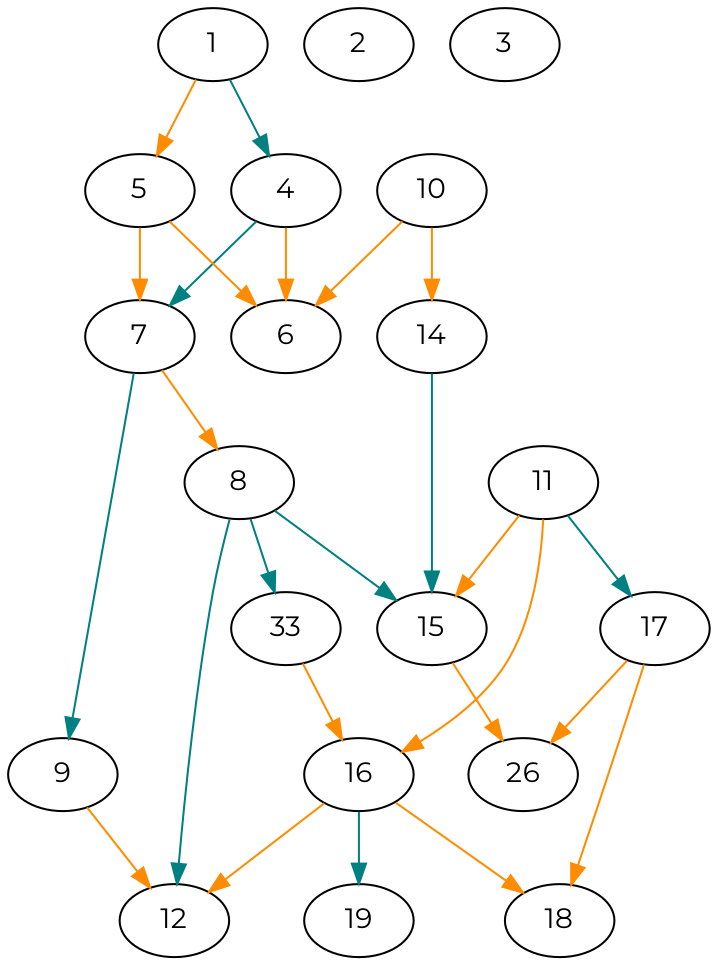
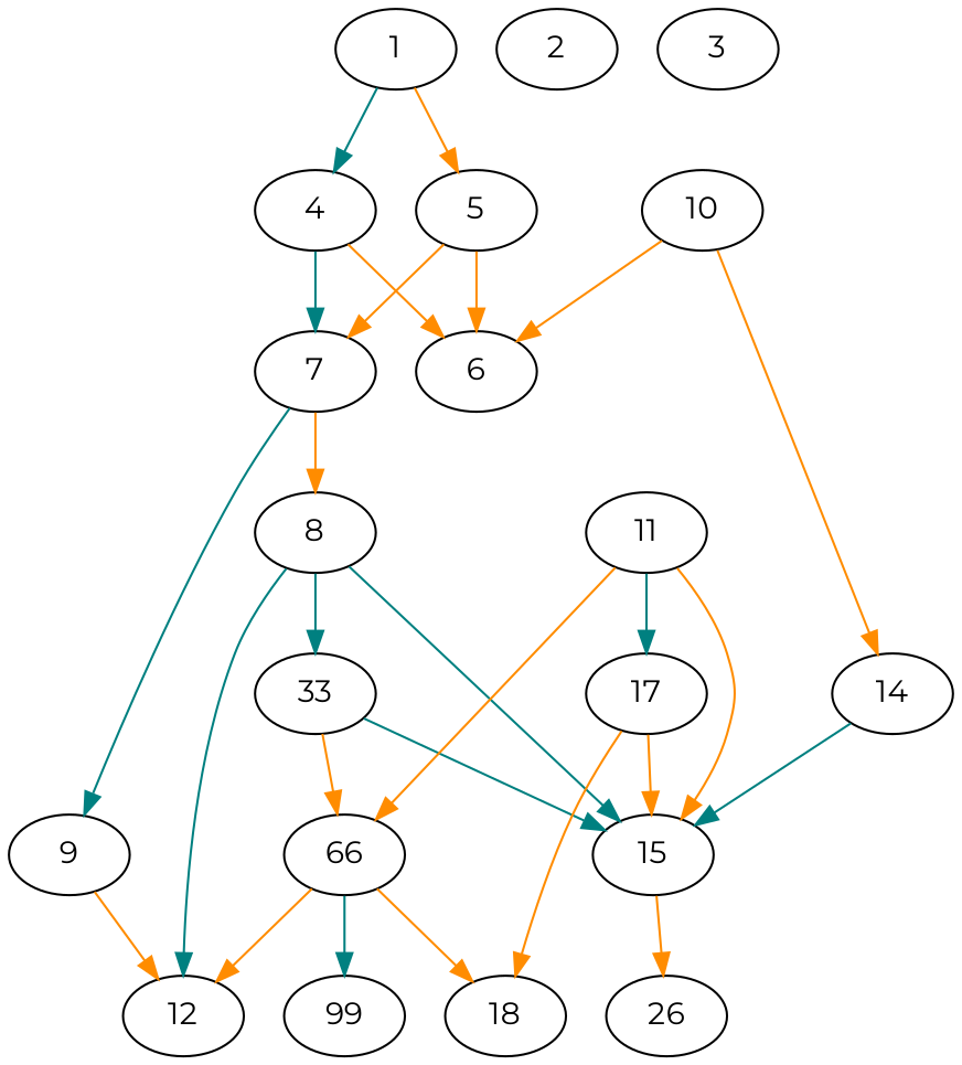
  digraph {
    fontname=Montserrat
    node [alpha=0.16 fontname=Montserrat]
    edge [color=darkorange fontname=Montserrat]
    1 [alpha=0.07 expect_size=47605760]
    4 [expect_size=44060672]
    5 [alpha=0.12 expect_size=44371968]
    6 [alpha=0.09 expect_size=33323008]
    7 [alpha=0.04 expect_size=27707392]
    8 [alpha=0.05 expect_size=5448704]
    9 [alpha=0.10 expect_size=35918848]
    2 [alpha=0.10 expect_size=35782656]
    3 [alpha=0.10 expect_size=48755712]
    10 [alpha=0.06 expect_size=15769600]
    14 [alpha=0.19 expect_size=18363392]
    12 [expect_size=18223104]
    n13 [expect_size=40811520 label=33]
    15 [alpha=0.04 expect_size=9484288]
    11 [alpha=0.18 expect_size=48547840]
-   16 [alpha=0.15 expect_size=36714496]
+   16 [alpha=0.15 expect_size=36714496 label=66]
    17 [alpha=0.15 expect_size=11704320]
    n18 [alpha=0.05 expect_size=10039296 label=26]
    18 [alpha=0.13 expect_size=21650432]
-   19 [alpha=0.20 expect_size=34155520]
+   19 [alpha=0.20 expect_size=34155520 label=99]
    1 -> 4 [color=teal]
    1 -> 5
    4 -> 6
    4 -> 7 [color=teal]
    5 -> 6
    5 -> 7
    7 -> 8
    7 -> 9 [color=teal]
    8 -> 12 [color=teal]
    8 -> n13 [color=teal]
    8 -> 15 [color=teal]
    9 -> 12
    10 -> 6
    10 -> 14
    14 -> 15 [color=teal]
+   n13 -> 15 [color=teal]
    n13 -> 16
    15 -> n18
    11 -> 15
    11 -> 16
    11 -> 17 [color=teal]
    16 -> 12
    16 -> 18
    16 -> 19 [color=teal]
-   17 -> n18
+   17 -> 15
    17 -> 18
  }
